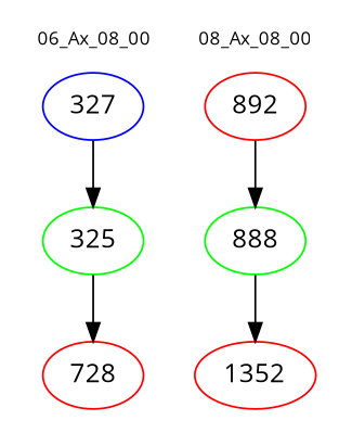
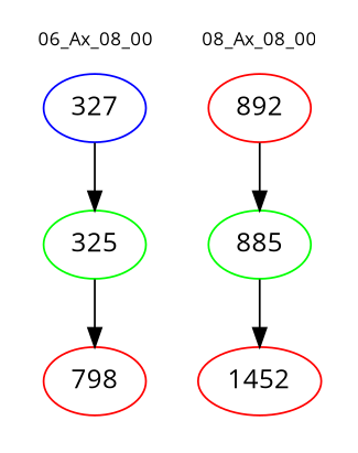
  digraph {
    fontname="Open Sans"
    node [color=red fontname="Open Sans"]
    edge [color=black fontname="Open Sans"]
    n1 [color=blue label=327]
    n2 [color=green label=325]
-   n3 [label=728]
+   n3 [label=798]
    n4 [label=892]
-   n5 [color=green label=888]
-   n6 [label=1352]
+   n5 [color=green label=885]
+   n6 [label=1452]
    subgraph cluster_1 {
      color=white
      fontsize=10
      label="06_Ax_08_00"
      n1
      n2
      n3
    }
    subgraph cluster_2 {
      color=white
      fontsize=10
      label="08_Ax_08_00"
      n4
      n5
      n6
    }
    n1 -> n2
    n2 -> n3
    n4 -> n5
    n5 -> n6
  }
